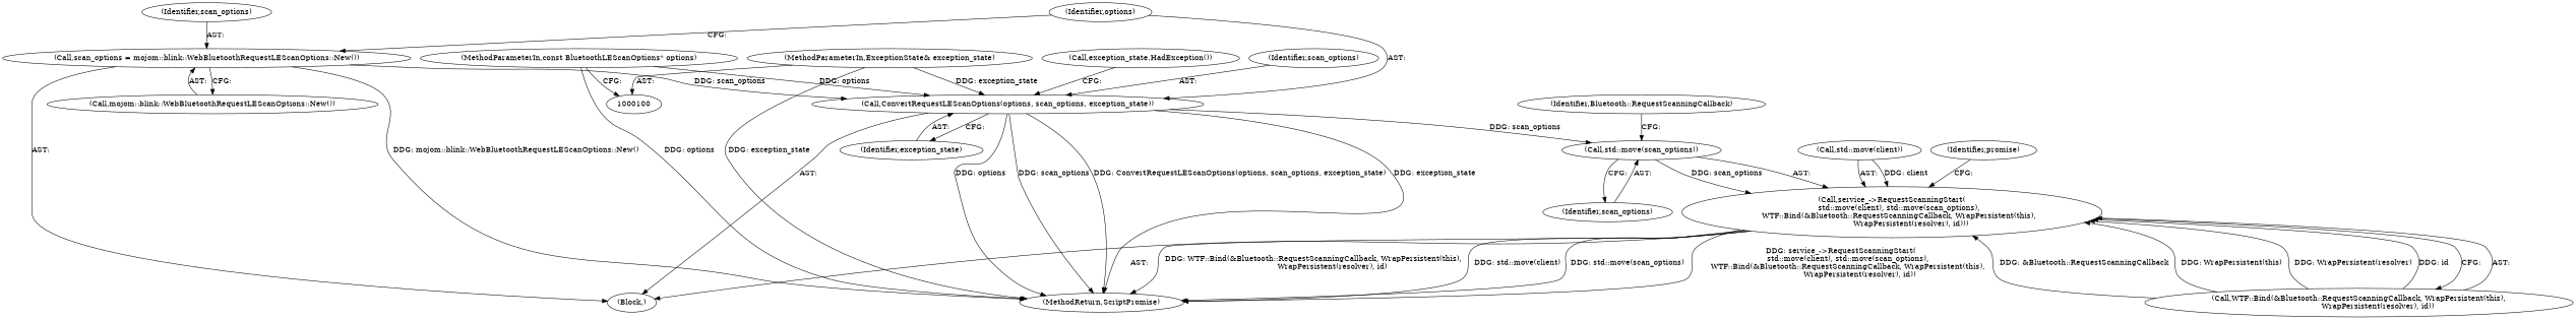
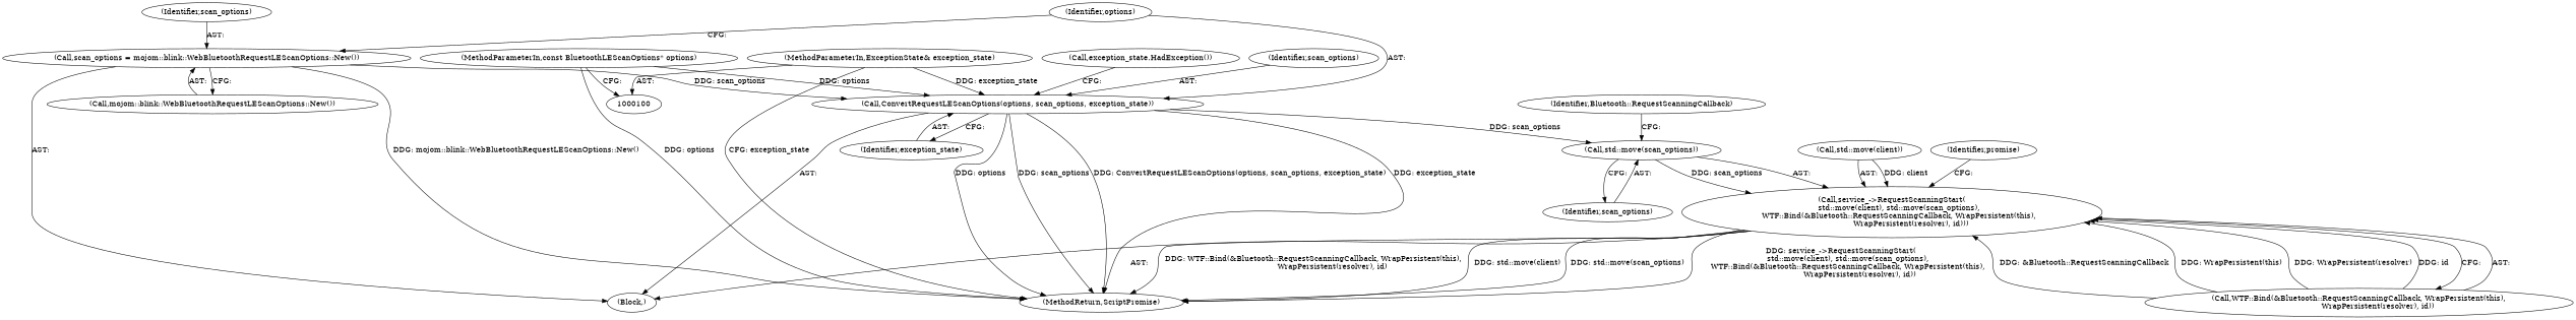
  digraph {
    n1 [label="(Call,std::move(scan_options))"]
    n2 [label="(Call,service_->RequestScanningStart(\n      std::move(client), std::move(scan_options),\n      WTF::Bind(&Bluetooth::RequestScanningCallback, WrapPersistent(this),\n                WrapPersistent(resolver), id)))"]
    n3 [label="(Identifier,scan_options)"]
    n4 [label="(MethodReturn,ScriptPromise)"]
    n5 [label="(Block,)"]
    n6 [label="(Call,WTF::Bind(&Bluetooth::RequestScanningCallback, WrapPersistent(this),\n                WrapPersistent(resolver), id))"]
    n7 [label="(Call,ConvertRequestLEScanOptions(options, scan_options, exception_state))"]
    n8 [label="(Identifier,exception_state)"]
    n9 [label="(MethodParameterIn,const BluetoothLEScanOptions* options)"]
    1000100
    n11 [label="(Call,scan_options = mojom::blink::WebBluetoothRequestLEScanOptions::New())"]
    n12 [label="(Call,mojom::blink::WebBluetoothRequestLEScanOptions::New())"]
    n13 [label="(MethodParameterIn,ExceptionState& exception_state)"]
    n14 [label="(Call,std::move(client))"]
    n15 [label="(Call,exception_state.HadException())"]
    n16 [label="(Identifier,options)"]
    n17 [label="(Identifier,Bluetooth::RequestScanningCallback)"]
    n18 [label="(Identifier,scan_options)"]
    n19 [label="(Identifier,scan_options)"]
    n20 [label="(Identifier,promise)"]
    n1 -> n2 [label="AST: "]
    n1 -> n2 [label="DDG: scan_options"]
    n1 -> n3 [label="CFG: "]
    n2 -> n4 [label="DDG: service_->RequestScanningStart(\n      std::move(client), std::move(scan_options),\n      WTF::Bind(&Bluetooth::RequestScanningCallback, WrapPersistent(this),\n                WrapPersistent(resolver), id))"]
    n2 -> n4 [label="DDG: WTF::Bind(&Bluetooth::RequestScanningCallback, WrapPersistent(this),\n                WrapPersistent(resolver), id)"]
    n2 -> n4 [label="DDG: std::move(client)"]
    n2 -> n4 [label="DDG: std::move(scan_options)"]
    n2 -> n5 [label="AST: "]
    n2 -> n6 [label="CFG: "]
    n3 -> n1 [label="AST: "]
    n6 -> n2 [label="AST: "]
    n6 -> n2 [label="DDG: &Bluetooth::RequestScanningCallback"]
    n6 -> n2 [label="DDG: WrapPersistent(this)"]
    n6 -> n2 [label="DDG: WrapPersistent(resolver)"]
    n6 -> n2 [label="DDG: id"]
    n7 -> n1 [label="DDG: scan_options"]
    n7 -> n4 [label="DDG: options"]
    n7 -> n4 [label="DDG: scan_options"]
    n7 -> n4 [label="DDG: ConvertRequestLEScanOptions(options, scan_options, exception_state)"]
    n7 -> n4 [label="DDG: exception_state"]
    n7 -> n5 [label="AST: "]
    n7 -> n8 [label="CFG: "]
    n8 -> n7 [label="AST: "]
    n9 -> n4 [label="DDG: options"]
    n9 -> n7 [label="DDG: options"]
    n9 -> 1000100 [label="CFG: "]
    n11 -> n4 [label="DDG: mojom::blink::WebBluetoothRequestLEScanOptions::New()"]
    n11 -> n5 [label="AST: "]
    n11 -> n7 [label="DDG: scan_options"]
    n11 -> n12 [label="CFG: "]
    n12 -> n11 [label="AST: "]
-   n13 -> n4 [label="DDG: exception_state"]
+   n13 -> n4 [label="CFG: exception_state"]
    n13 -> n7 [label="DDG: exception_state"]
    n13 -> 1000100 [label="AST: "]
    n14 -> n2 [label="AST: "]
    n14 -> n2 [label="DDG: client"]
    n15 -> n7 [label="CFG: "]
    n16 -> n7 [label="AST: "]
    n16 -> n11 [label="CFG: "]
    n17 -> n1 [label="CFG: "]
    n18 -> n11 [label="AST: "]
    n19 -> n7 [label="AST: "]
    n20 -> n2 [label="CFG: "]
  }
